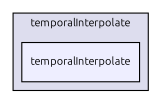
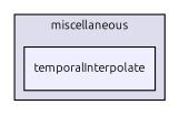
  digraph {
    compound=true
    fontname=Ubuntu
    n1 [fillcolor="#eeeeff" fontname=Ubuntu fontsize=10 label=temporalInterpolate pencolor=black shape=box style=filled]
    subgraph cluster_1 {
      bgcolor="#ddddee"
      fontsize=10
-     label=temporalInterpolate
+     label=miscellaneous
      pencolor=black
      n1
    }
  }
